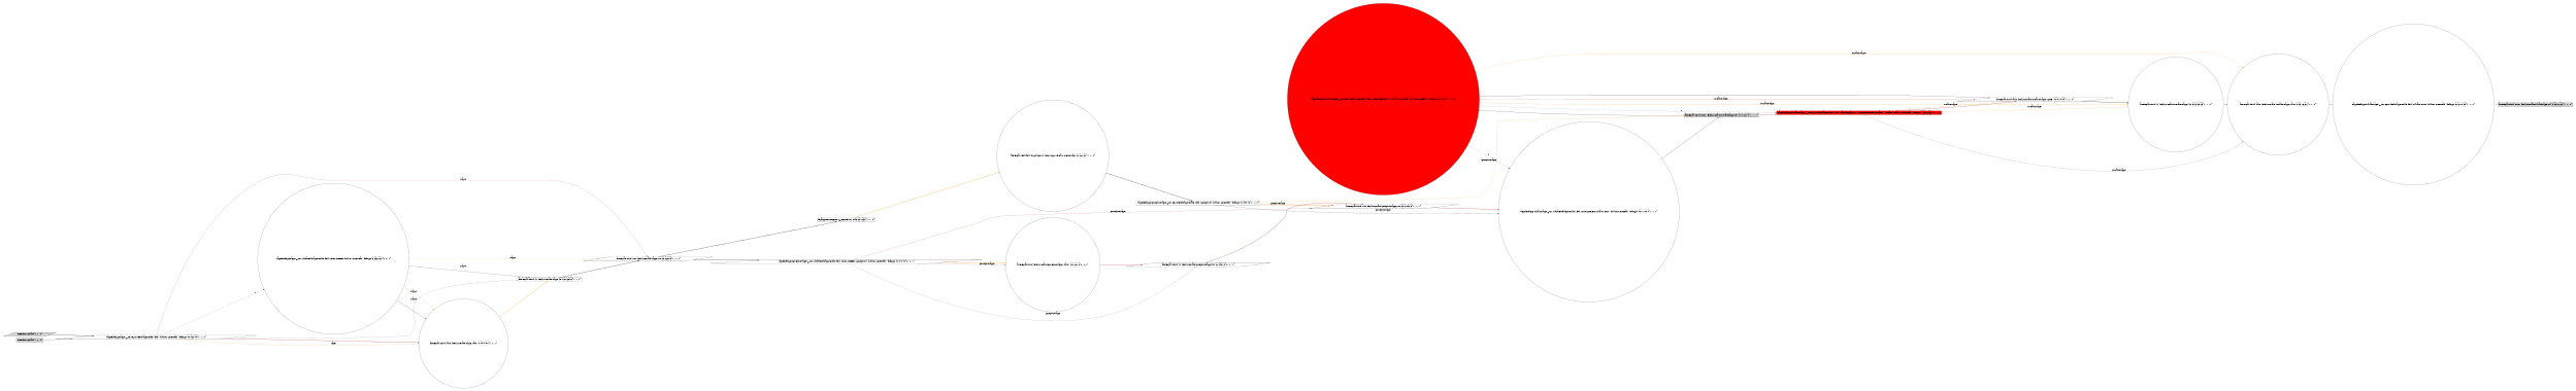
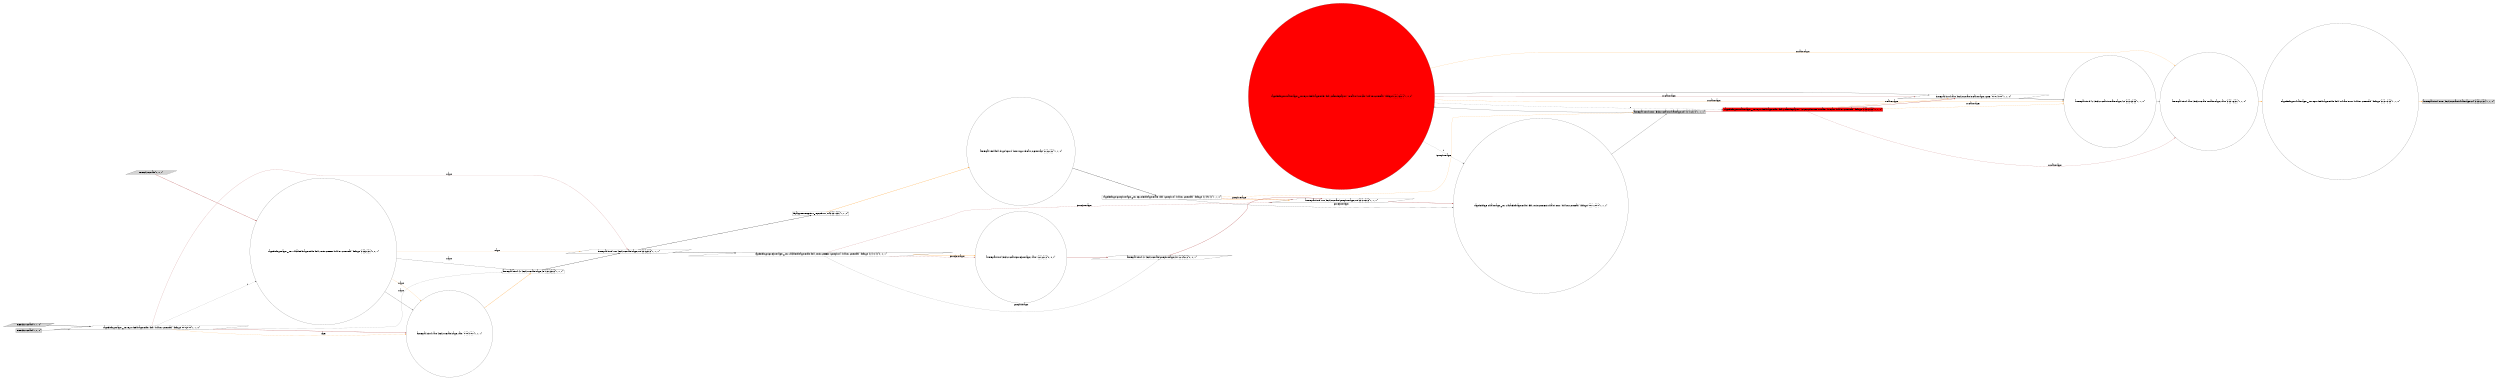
  digraph {
    rankdir=LR
    node [fillcolor=white shape=circle style=filled]
    edge [style=bold color=darkorange]
    n1 [label="assertEquals(List.of(\"value\"),fetchSourceValue(normalizerMapper,\"value\"))@@@16@@@['1', '1', '0']"]
    n2 [label="MappedFieldType nullValueMapper = new KeywordFieldMapper.Builder(\"field\").nullValue(\"NULL\").build(new ContentPath()).fieldType()@@@17@@@['1', '1', '0']"]
    n3 [fillcolor=lightgray label="assertEquals(List.of(\"NULL\"),fetchSourceValue(nullValueMapper,null))@@@18@@@['1', '1', '0']" shape=note]
    n4 [fillcolor=lightgray label="assertEquals(List.of(\"NULL\"),fetchSourceValue(nullValueMapper,null))@@@12@@@['1', '1', '1']" shape=note]
    n5 [fillcolor=red label="MappedFieldType normalizerMapper = new KeywordFieldMapper.Builder(\"field\",createIndexAnalyzers()).normalizer(\"lowercase\").build(new ContentPath()).fieldType()@@@13@@@['1', '0', '0']"]
    n6 [fillcolor=red label="MappedFieldType normalizerMapper = new KeywordFieldMapper.Builder(\"field\",createIndexAnalyzers(),ScriptCompiler.NONE).normalizer(\"lowercase\").build(new ContentPath()).fieldType()@@@13@@@['0', '1', '0']" shape=note]
    n7 [label="MappedFieldType ignoreAboveMapper = new KeywordFieldMapper.Builder(\"field\").ignoreAbove(4).build(new ContentPath()).fieldType()@@@9@@@['1', '1', '0']" shape=note]
    n8 [label="MappedFieldType nullValueMapper = new WildcardFieldMapper.Builder(\"field\",Version.CURRENT).nullValue(\"NULL\").build(new ContentPath()).fieldType()@@@11@@@['1', '1', '1']"]
    n9 [label="assertEquals(List.of(\"true\"),fetchSourceValue(ignoreAboveMapper,true))@@@10@@@['1', '1', '1']" shape=parallelogram]
    n10 [label="assertEquals(List.of(\"true\"),fetchSourceValue(mapper,true))@@@6@@@['1', '1', '1']" shape=parallelogram]
    n11 [label="IllegalArgumentException e = expectThrows(,null)@@@7@@@['1', '1', '0']" shape=note]
    n12 [label="MappedFieldType ignoreAboveMapper = new WildcardFieldMapper.Builder(\"field\",Version.CURRENT).ignoreAbove(4).build(new ContentPath()).fieldType()@@@7@@@['0', '0', '1']" shape=parallelogram]
    n13 [label="assertEquals(List.of(\"42\"),fetchSourceValue(normalizerMapper,42L))@@@15@@@['1', '1', '0']"]
    n14 [label="assertEquals(List.of(\"value\"),fetchSourceValue(normalizerMapper,\"VALUE\"))@@@14@@@['1', '1', '0']" shape=parallelogram]
    n15 [label="assertEquals(List.of(),fetchSourceValue(ignoreAboveMapper,\"value\"))@@@8@@@['0', '0', '1']"]
    n16 [label="assertEquals(List.of(\"42\"),fetchSourceValue(ignoreAboveMapper,42L))@@@9@@@['0', '0', '1']" shape=parallelogram]
    n17 [fillcolor=lightgray label="testFetchSourceValue['0', '1', '0']" shape=parallelogram]
    n18 [label="MappedFieldType mapper = new KeywordFieldMapper.Builder(\"field\").build(new ContentPath()).fieldType()@@@3@@@['1', '1', '0']" shape=parallelogram]
    n19 [label="assertEquals(List.of(\"value\"),fetchSourceValue(mapper,\"value\"))@@@4@@@['1', '1', '1']"]
    n20 [label="MappedFieldType mapper = new WildcardFieldMapper.Builder(\"field\",Version.CURRENT).build(new ContentPath()).fieldType()@@@3@@@['0', '0', '1']"]
    n21 [label="assertEquals(List.of(\"42\"),fetchSourceValue(mapper,42L))@@@5@@@['1', '1', '1']" shape=note]
    n22 [label="assertEquals(\"Field (field( of type (keyword( doesn't support formats.\",e.getMessage())@@@8@@@['1', '1', '0']"]
+   n23 [fillcolor=lightgray label="testFetchSourceValue['0', '0', '1']" shape=parallelogram]
    n24 [fillcolor=lightgray label="testFetchSourceValue['1', '0', '0']" shape=note]
    n1 -> n2
    n2 -> n3
    n4 -> n5 [color=gray40]
    n4 -> n6 [color=brown]
    n5 -> n1 [label=normalizerMapper style=solid]
    n5 -> n6 [label=0 style=dashed color=black]
    n5 -> n8 [label=0 style=dashed color=black]
    n5 -> n13 [label=normalizerMapper style=solid]
    n5 -> n14 [label=normalizerMapper style=solid color=brown]
    n5 -> n14 [color=gray40]
    n6 -> n1 [label=normalizerMapper style=solid color=brown]
    n6 -> n13 [label=normalizerMapper style=solid]
    n6 -> n14 [label=normalizerMapper style=solid]
    n6 -> n14 [color=brown]
    n7 -> n4 [label=ignoreAboveMapper style=solid]
    n7 -> n8 [label=ignoreAboveMapper style=solid color=black]
    n7 -> n9 [label=ignoreAboveMapper style=solid color=brown]
    n7 -> n9
    n8 -> n4 [color=gray40]
    n9 -> n8 [color=brown]
    n10 -> n11 [color=black]
    n10 -> n12 [color=black]
    n11 -> n22
    n12 -> n9 [label=ignoreAboveMapper style=solid color=brown]
    n12 -> n15 [label=ignoreAboveMapper style=solid color=brown]
    n12 -> n15
    n12 -> n16 [label=ignoreAboveMapper style=solid color=gray40]
    n13 -> n1 [color=gray40]
    n14 -> n13 [color=black]
    n15 -> n16 [color=brown]
    n16 -> n9 [color=brown]
    n17 -> n18 [color=black]
    n18 -> n10 [label=mapper style=solid color=brown]
    n18 -> n19 [label=mapper style=solid]
    n18 -> n19 [color=brown]
    n18 -> n20 [label=0 style=dashed color=black]
    n18 -> n21 [label=mapper style=solid color=gray40]
    n19 -> n21
    n20 -> n10 [label=mapper style=solid]
    n20 -> n19 [label=mapper style=solid]
    n20 -> n19 [color=gray40]
    n20 -> n21 [label=mapper style=solid color=black]
    n21 -> n10 [color=black]
    n22 -> n7 [color=black]
+   n23 -> n20 [color=brown]
    n24 -> n18 [color=gray40]
  }
